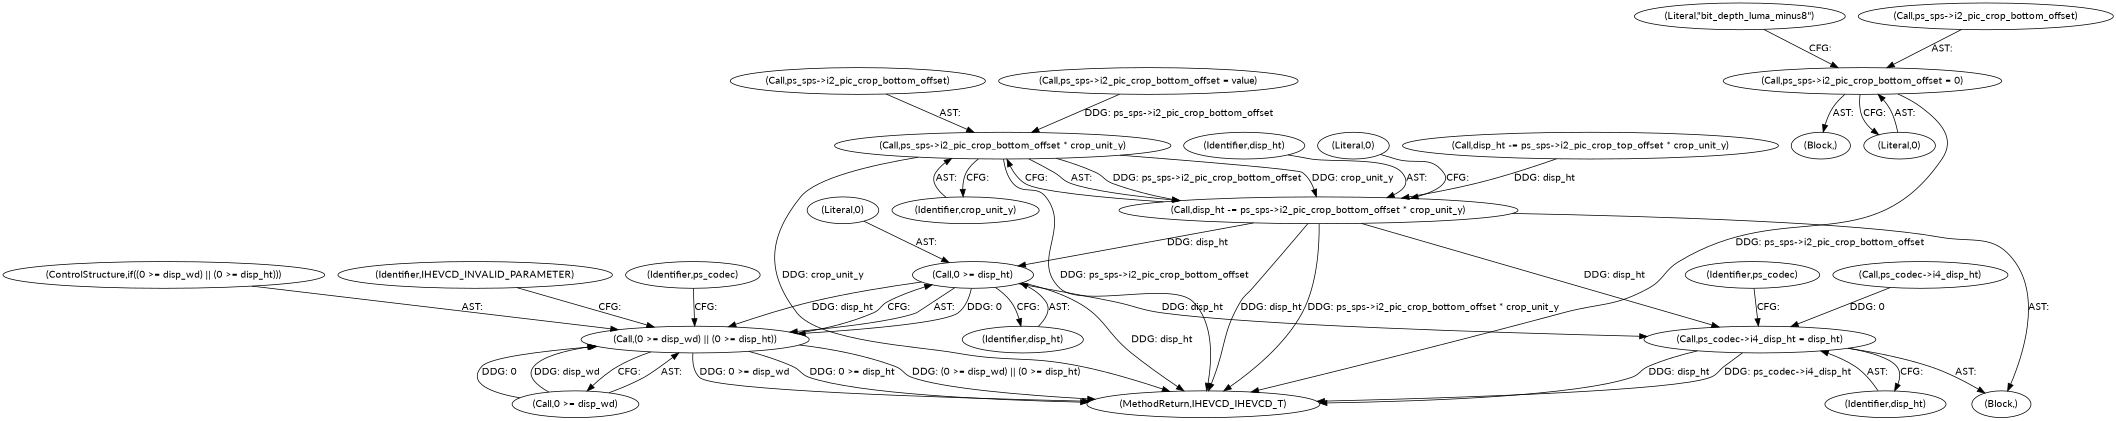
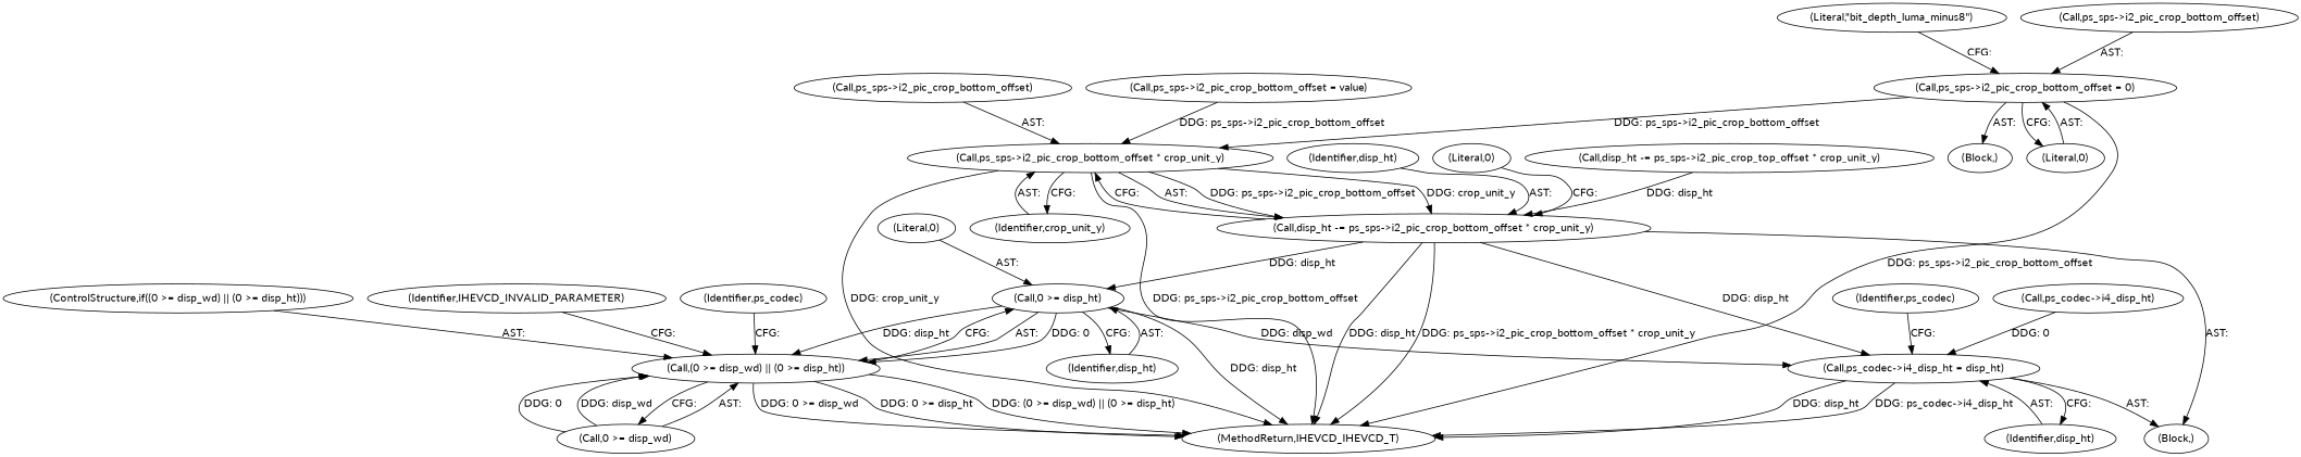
  digraph {
    fontname=Lato
    node [fontname=Lato]
    edge [fontname=Lato]
    n1 [label="(Call,ps_sps->i2_pic_crop_bottom_offset = 0)"]
    n2 [label="(Call,ps_sps->i2_pic_crop_bottom_offset * crop_unit_y)"]
    n3 [label="(Literal,0)"]
    n4 [label="(Block,)"]
    n5 [label="(MethodReturn,IHEVCD_IHEVCD_T)"]
    n6 [label="(Call,disp_ht -= ps_sps->i2_pic_crop_bottom_offset * crop_unit_y)"]
    n7 [label="(Identifier,crop_unit_y)"]
    n8 [label="(Call,0 >= disp_ht)"]
    n9 [label="(Call,ps_codec->i4_disp_ht = disp_ht)"]
    n10 [label="(Block,)"]
    n11 [label="(Call,(0 >= disp_wd) || (0 >= disp_ht))"]
    n12 [label="(Identifier,disp_ht)"]
    n13 [label="(Identifier,disp_ht)"]
    n14 [label="(Call,0 >= disp_wd)"]
    n15 [label="(ControlStructure,if((0 >= disp_wd) || (0 >= disp_ht)))"]
    n16 [label="(Call,disp_ht -= ps_sps->i2_pic_crop_top_offset * crop_unit_y)"]
    n17 [label="(Literal,0)"]
    n18 [label="(Identifier,ps_codec)"]
    n19 [label="(Literal,\"bit_depth_luma_minus8\")"]
    n20 [label="(Identifier,IHEVCD_INVALID_PARAMETER)"]
    n21 [label="(Identifier,disp_ht)"]
    n22 [label="(Literal,0)"]
    n23 [label="(Call,ps_sps->i2_pic_crop_bottom_offset = value)"]
    n24 [label="(Call,ps_sps->i2_pic_crop_bottom_offset)"]
    n25 [label="(Identifier,ps_codec)"]
    n26 [label="(Call,ps_sps->i2_pic_crop_bottom_offset)"]
    n27 [label="(Call,ps_codec->i4_disp_ht)"]
+   n1 -> n2 [label="DDG: ps_sps->i2_pic_crop_bottom_offset"]
    n1 -> n3 [label="CFG: "]
    n1 -> n4 [label="AST: "]
    n1 -> n5 [label="DDG: ps_sps->i2_pic_crop_bottom_offset"]
    n2 -> n5 [label="DDG: ps_sps->i2_pic_crop_bottom_offset"]
    n2 -> n5 [label="DDG: crop_unit_y"]
    n2 -> n6 [label="AST: "]
    n2 -> n6 [label="DDG: ps_sps->i2_pic_crop_bottom_offset"]
    n2 -> n6 [label="DDG: crop_unit_y"]
    n2 -> n7 [label="CFG: "]
    n3 -> n1 [label="AST: "]
    n6 -> n2 [label="CFG: "]
    n6 -> n5 [label="DDG: disp_ht"]
    n6 -> n5 [label="DDG: ps_sps->i2_pic_crop_bottom_offset * crop_unit_y"]
    n6 -> n8 [label="DDG: disp_ht"]
    n6 -> n9 [label="DDG: disp_ht"]
    n6 -> n10 [label="AST: "]
    n7 -> n2 [label="AST: "]
    n8 -> n5 [label="DDG: disp_ht"]
-   n8 -> n9 [label="DDG: disp_ht"]
+   n8 -> n9 [label="DDG: disp_wd"]
    n8 -> n11 [label="AST: "]
    n8 -> n11 [label="DDG: 0"]
    n8 -> n11 [label="DDG: disp_ht"]
    n8 -> n12 [label="CFG: "]
    n9 -> n5 [label="DDG: disp_ht"]
    n9 -> n5 [label="DDG: ps_codec->i4_disp_ht"]
    n9 -> n10 [label="AST: "]
    n9 -> n13 [label="CFG: "]
    n11 -> n5 [label="DDG: 0 >= disp_ht"]
    n11 -> n5 [label="DDG: (0 >= disp_wd) || (0 >= disp_ht)"]
    n11 -> n5 [label="DDG: 0 >= disp_wd"]
    n11 -> n8 [label="CFG: "]
    n11 -> n14 [label="CFG: "]
    n12 -> n8 [label="AST: "]
    n13 -> n9 [label="AST: "]
    n14 -> n11 [label="AST: "]
    n14 -> n11 [label="DDG: 0"]
    n14 -> n11 [label="DDG: disp_wd"]
    n15 -> n11 [label="AST: "]
    n16 -> n6 [label="DDG: disp_ht"]
    n17 -> n8 [label="AST: "]
    n18 -> n9 [label="CFG: "]
    n19 -> n1 [label="CFG: "]
    n20 -> n11 [label="CFG: "]
    n21 -> n6 [label="AST: "]
    n22 -> n6 [label="CFG: "]
    n23 -> n2 [label="DDG: ps_sps->i2_pic_crop_bottom_offset"]
    n24 -> n2 [label="AST: "]
    n25 -> n11 [label="CFG: "]
    n26 -> n1 [label="AST: "]
    n27 -> n9 [label="DDG: 0"]
  }
